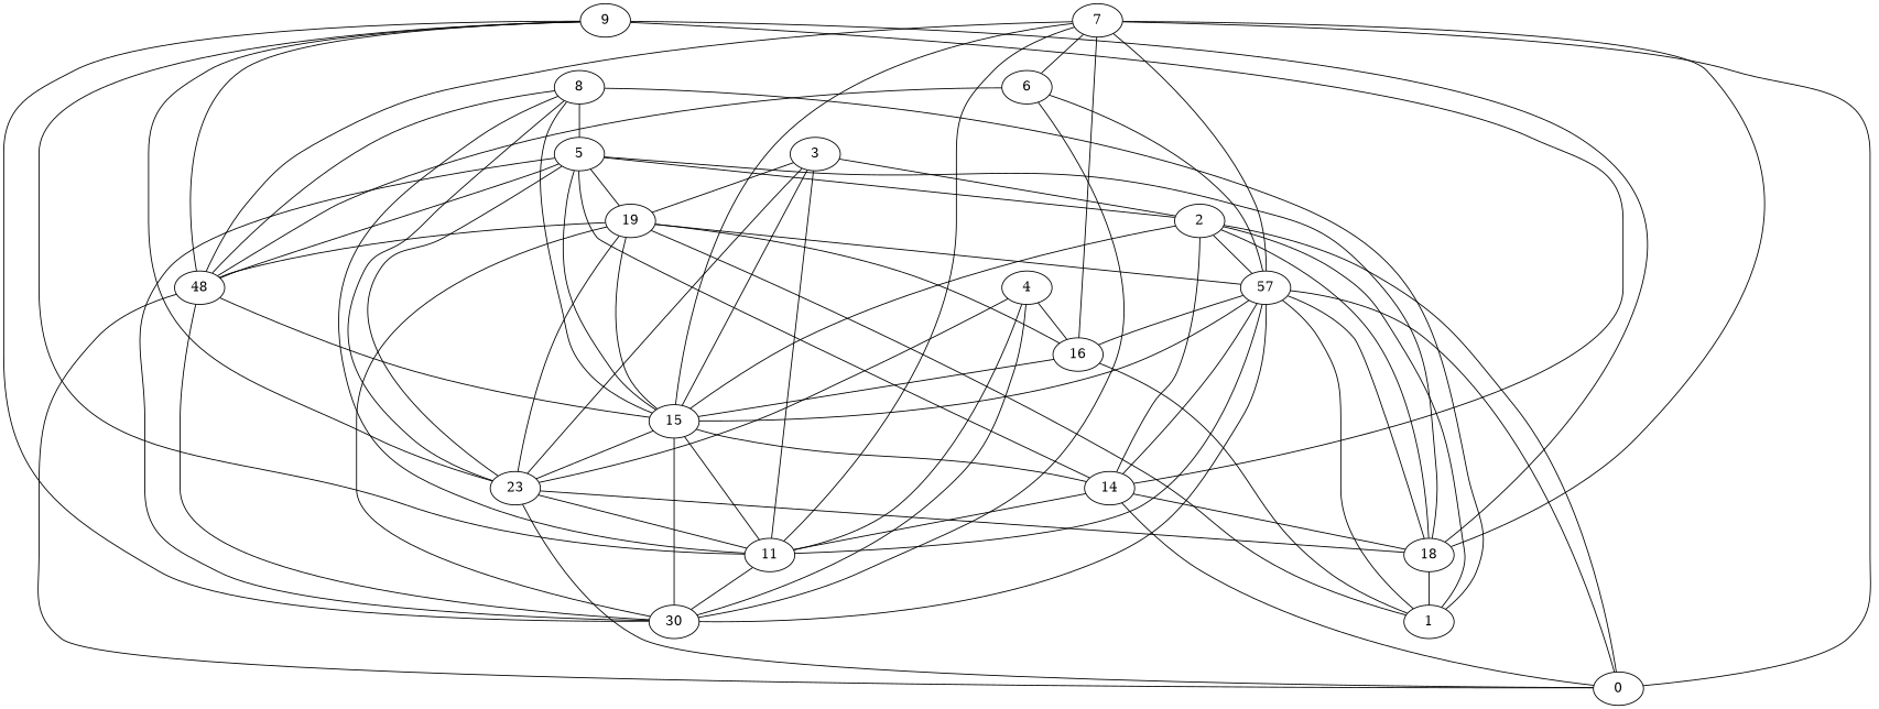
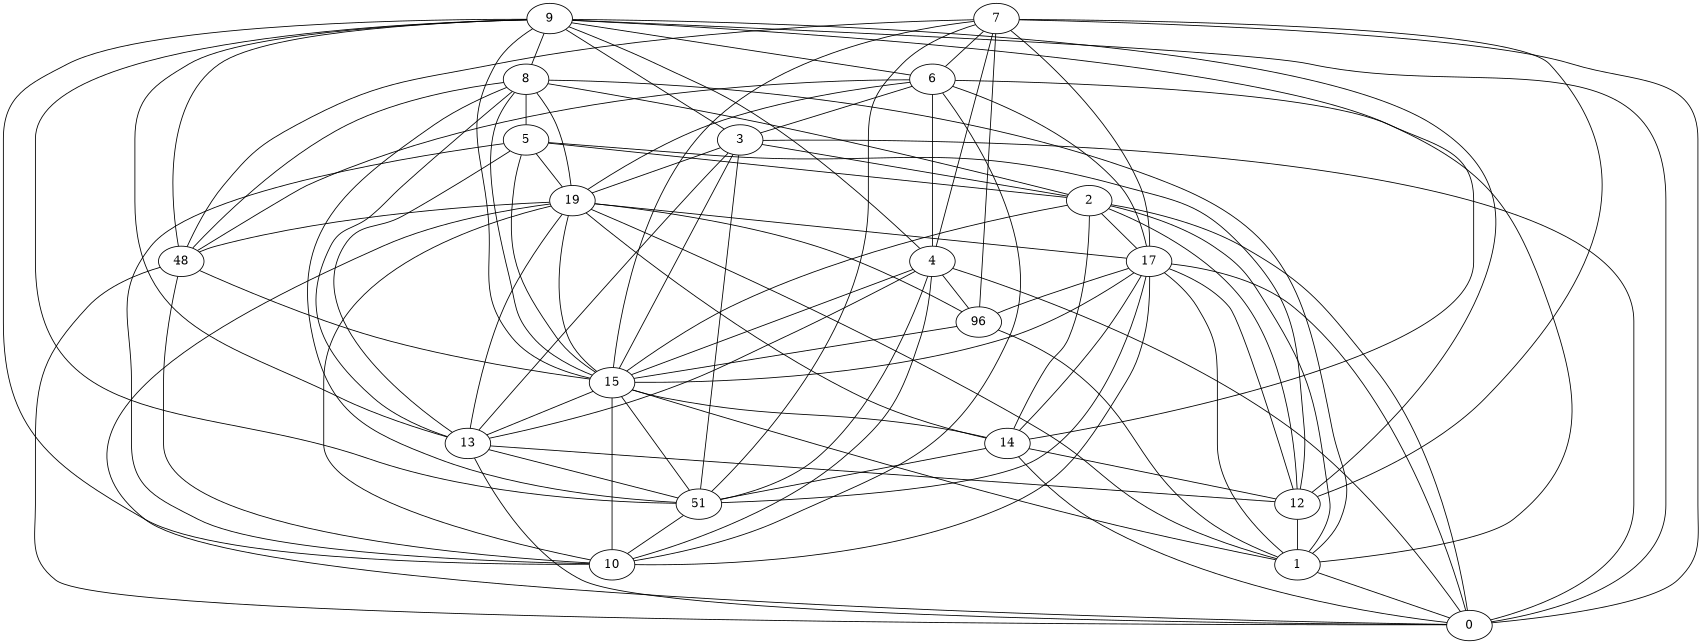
  digraph {
    edge [color=black dir=none]
-   12 [label=18]
+   12
    1
    0
    2
    15
    14
-   17 [label=57]
-   13 [label=23]
-   10 [label=30]
+   17
+   13
+   10
    5
    n11 [label=48]
    19
-   11
+   11 [label=51]
    4
-   16
+   16 [label=96]
    3
    9
    6
    8
    7
    subgraph sub_1 {
      12
      1
      0
      2
      15
      14
      17
      13
      10
      5
      n11
      19
      11
      4
      16
      3
      9
      6
      8
      7
    }
    12 -> 1
+   1 -> 0
    2 -> 12
    2 -> 1
    2 -> 0
    2 -> 15
    2 -> 14
    2 -> 17
+   15 -> 1
    15 -> 14
    15 -> 13
    15 -> 10
    15 -> 11
    14 -> 12
    14 -> 0
    14 -> 11
    17 -> 12
    17 -> 1
    17 -> 0
    17 -> 15
    17 -> 14
    17 -> 10
    17 -> 11
    17 -> 16
    13 -> 12
    13 -> 0
    13 -> 11
    5 -> 12
    5 -> 2
    5 -> 15
    5 -> 13
    5 -> 10
-   5 -> n11
    5 -> 19
    n11 -> 0
    n11 -> 15
    n11 -> 10
    19 -> 1
+   19 -> 0
    19 -> 15
-   5 -> 14
+   19 -> 14
    19 -> 17
    19 -> 13
    19 -> 10
    19 -> n11
    19 -> 16
    11 -> 10
+   4 -> 0
+   4 -> 15
    4 -> 13
    4 -> 10
    4 -> 11
    4 -> 16
    16 -> 1
    16 -> 15
+   3 -> 0
    3 -> 2
    3 -> 15
    3 -> 13
    3 -> 19
    3 -> 11
    9 -> 12
+   9 -> 0
+   9 -> 15
    9 -> 14
    9 -> 13
    9 -> 10
    9 -> n11
    9 -> 11
+   9 -> 4
+   9 -> 3
+   9 -> 6
+   9 -> 8
+   6 -> 1
    6 -> 17
    6 -> 10
    6 -> n11
+   6 -> 19
+   6 -> 4
+   6 -> 3
    8 -> 1
+   8 -> 2
    8 -> 15
    8 -> 13
    8 -> 5
    8 -> n11
+   8 -> 19
    8 -> 11
    7 -> 12
    7 -> 0
    7 -> 15
    7 -> 17
    7 -> n11
    7 -> 11
+   7 -> 4
    7 -> 16
    7 -> 6
  }
